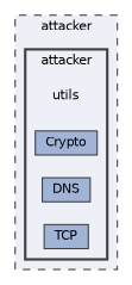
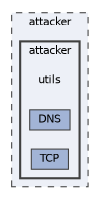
  digraph {
    compound=true
    rankdir=LR
    node [fontname=Helvetica fontsize=10 shape=box color=grey25 fillcolor="#a2b4d6" style=filled]
    n1 [height=0.2 label=utils shape=plaintext width=0.4 color="" fillcolor="" style=""]
-   n2 [height=0.2 label=Crypto width=0.4]
    n3 [height=0.2 label=DNS width=0.4]
    n4 [height=0.2 label=TCP width=0.4]
    subgraph cluster_1 {
      bgcolor="#edf0f7"
      fontname=Helvetica
      fontsize=10
      label=attacker
      pencolor=grey25
      style="filled,dashed"
      subgraph cluster_2 {
        bgcolor="#edf0f7"
        fontname=Helvetica
        fontsize=10
        pencolor=grey25
        style="filled,bold"
        n1
-       n2
        n3
        n4
      }
    }
  }
